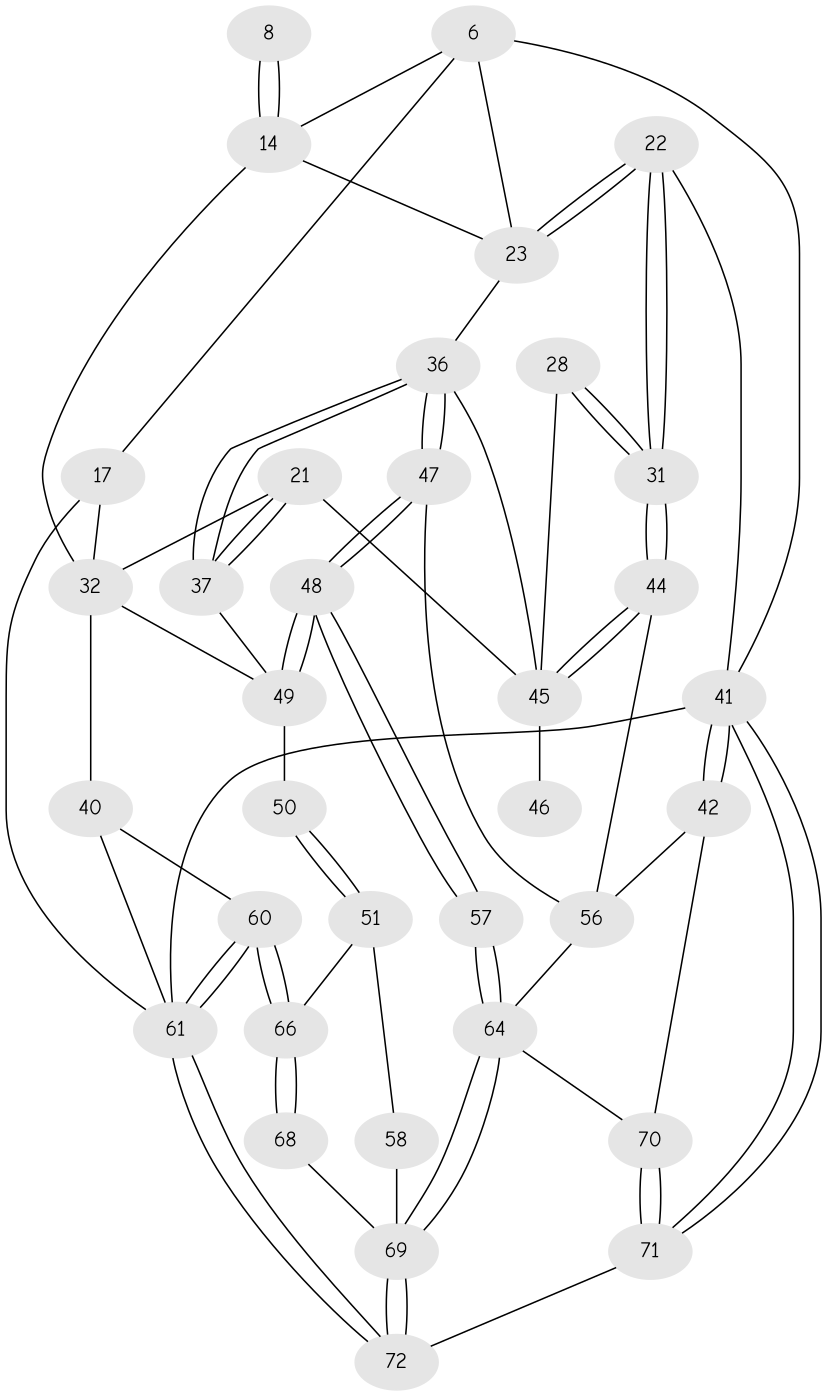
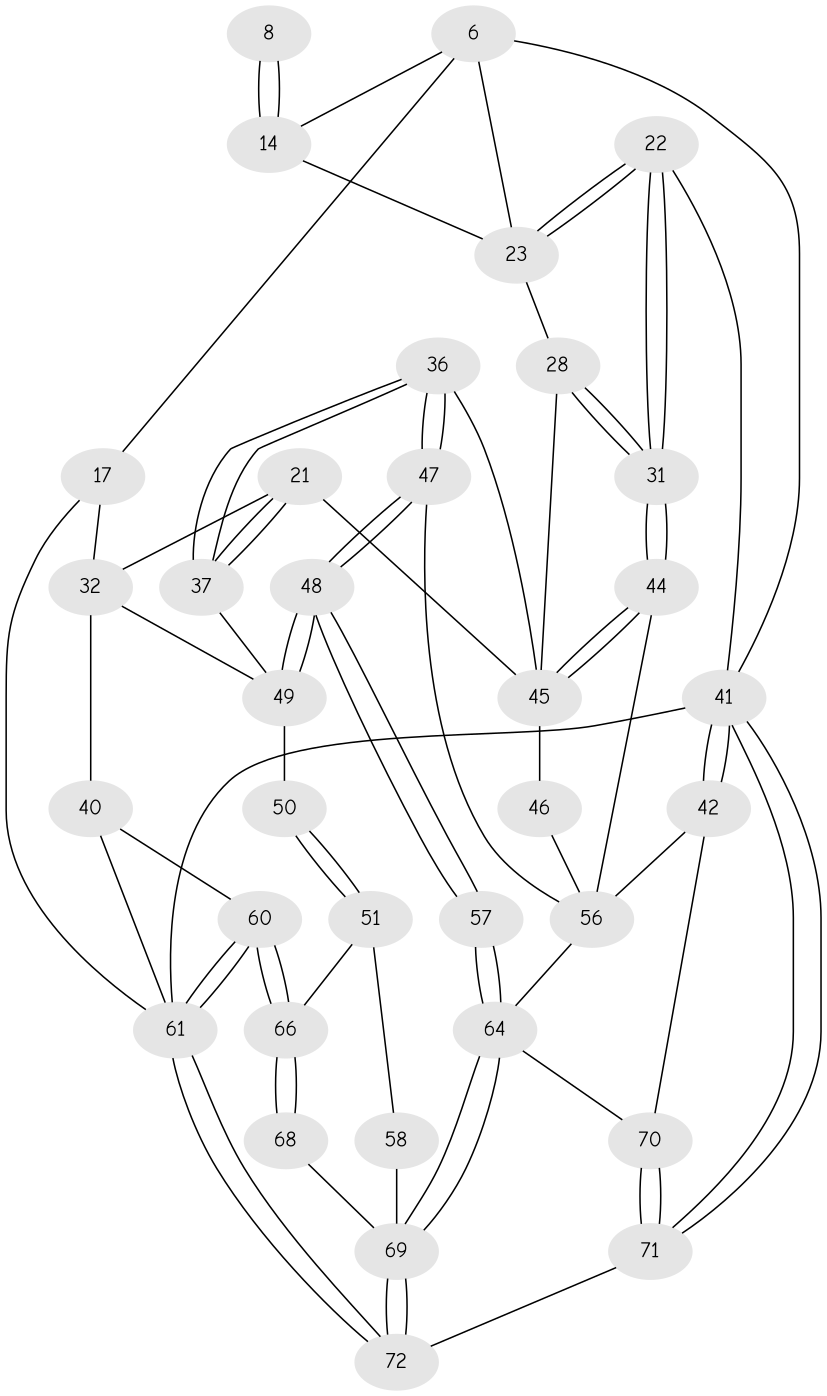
  graph {
    fontname="Comic Neue"
    node [color=gray90 fontname="Comic Neue" style=filled]
    edge [fontname="Comic Neue"]
    6 [super="+2+3"]
    14 [super="+5"]
    17 [super="+13"]
    23 [super="+18"]
    41 [super="+9"]
    32 [super="+16+15"]
    61 [super="+10"]
    28 [super="+26"]
    42
    71
    8
    40 [super="+25+34+33"]
    49 [super="+38+39"]
    72
    21
    37
    45 [super="+35"]
    46
    22
    31
    44
    60 [super="+59+54"]
    56 [super="+55"]
    50
    36
    47
    48
    66 [super="+53+52"]
    70 [super="+65"]
    64 [super="+63+62"]
    57
    51
    58
    69 [super="+67"]
    68
    6 -- 14
    6 -- 17
    6 -- 23
    6 -- 41
    14 -- 23
-   14 -- 32
    17 -- 32
    17 -- 61
-   23 -- 36 [weight=2]
+   23 -- 28 [weight=2]
    41 -- 61 [weight=2]
    41 -- 42
    41 -- 42
    41 -- 71
    41 -- 71
    32 -- 40
    32 -- 49
    61 -- 72
    61 -- 72
    28 -- 45 [weight=2]
    28 -- 31
    28 -- 31
    42 -- 56
    42 -- 70
    71 -- 72
    8 -- 14 [weight=2]
    8 -- 14
    40 -- 61
    40 -- 60 [weight=2]
    49 -- 50 [weight=2]
    21 -- 32
    21 -- 37
    21 -- 37
    21 -- 45
    37 -- 49
    45 -- 46 [weight=2]
+   46 -- 56
    22 -- 23
    22 -- 23
    22 -- 41
    22 -- 31
    22 -- 31
    31 -- 44
    31 -- 44
    44 -- 45
    44 -- 45
    44 -- 56
    60 -- 61
    60 -- 61
    60 -- 66 [weight=2]
    60 -- 66
    56 -- 64
    50 -- 51
    50 -- 51
    36 -- 37
    36 -- 37
    36 -- 45
    36 -- 47
    36 -- 47
    47 -- 56
    47 -- 48
    47 -- 48
    48 -- 49
    48 -- 49
    48 -- 57
    48 -- 57
    66 -- 68 [weight=2]
    66 -- 68
    70 -- 71
    70 -- 71
    64 -- 70 [weight=2]
    64 -- 69
    64 -- 69
    57 -- 64
    57 -- 64
    51 -- 66
    51 -- 58
    58 -- 69
    69 -- 72
    69 -- 72
    68 -- 69
  }
